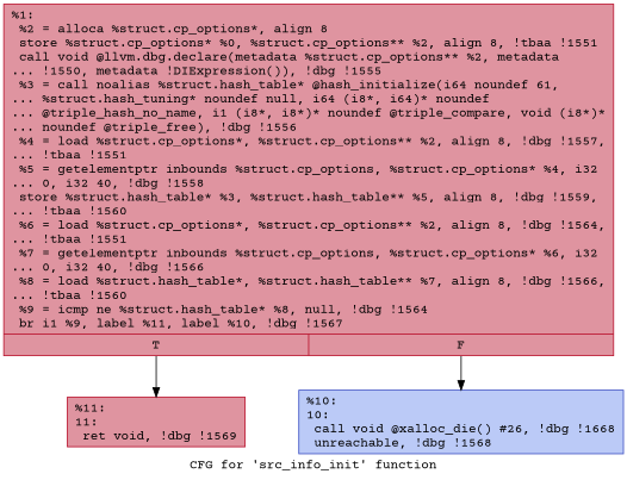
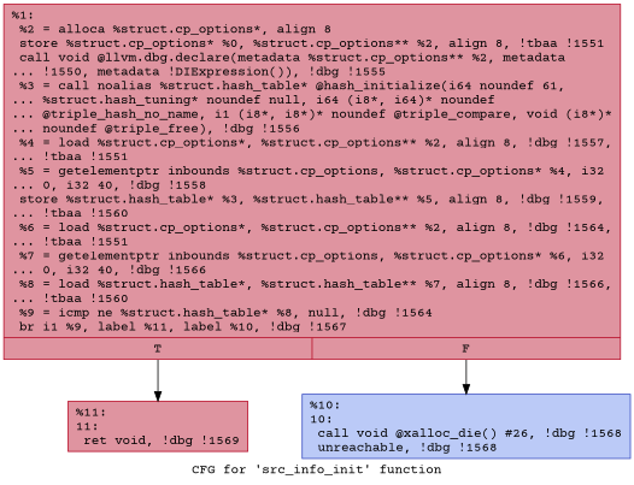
  digraph {
    label="CFG for 'src_info_init' function"
    fontname="Courier Prime"
    node [color="#b70d28ff" fillcolor="#b70d2870" shape=record style=filled fontname="Courier Prime"]
    edge [fontname="Courier Prime"]
    n1 [label="{%1:\l  %2 = alloca %struct.cp_options*, align 8\l  store %struct.cp_options* %0, %struct.cp_options** %2, align 8, !tbaa !1551\l  call void @llvm.dbg.declare(metadata %struct.cp_options** %2, metadata\l... !1550, metadata !DIExpression()), !dbg !1555\l  %3 = call noalias %struct.hash_table* @hash_initialize(i64 noundef 61,\l... %struct.hash_tuning* noundef null, i64 (i8*, i64)* noundef\l... @triple_hash_no_name, i1 (i8*, i8*)* noundef @triple_compare, void (i8*)*\l... noundef @triple_free), !dbg !1556\l  %4 = load %struct.cp_options*, %struct.cp_options** %2, align 8, !dbg !1557,\l... !tbaa !1551\l  %5 = getelementptr inbounds %struct.cp_options, %struct.cp_options* %4, i32\l... 0, i32 40, !dbg !1558\l  store %struct.hash_table* %3, %struct.hash_table** %5, align 8, !dbg !1559,\l... !tbaa !1560\l  %6 = load %struct.cp_options*, %struct.cp_options** %2, align 8, !dbg !1564,\l... !tbaa !1551\l  %7 = getelementptr inbounds %struct.cp_options, %struct.cp_options* %6, i32\l... 0, i32 40, !dbg !1566\l  %8 = load %struct.hash_table*, %struct.hash_table** %7, align 8, !dbg !1566,\l... !tbaa !1560\l  %9 = icmp ne %struct.hash_table* %8, null, !dbg !1564\l  br i1 %9, label %11, label %10, !dbg !1567\l|{<s0>T|<s1>F}}"]
    n2 [label="{%11:\l11:                                               \l  ret void, !dbg !1569\l}"]
-   n3 [color="#3d50c3ff" fillcolor="#6687ed70" label="{%10:\l10:                                               \l  call void @xalloc_die() #26, !dbg !1668\l  unreachable, !dbg !1568\l}"]
+   n3 [color="#3d50c3ff" fillcolor="#6687ed70" label="{%10:\l10:                                               \l  call void @xalloc_die() #26, !dbg !1568\l  unreachable, !dbg !1568\l}"]
    n1 -> n2 [tailport=s0]
    n1 -> n3 [tailport=s1]
  }
